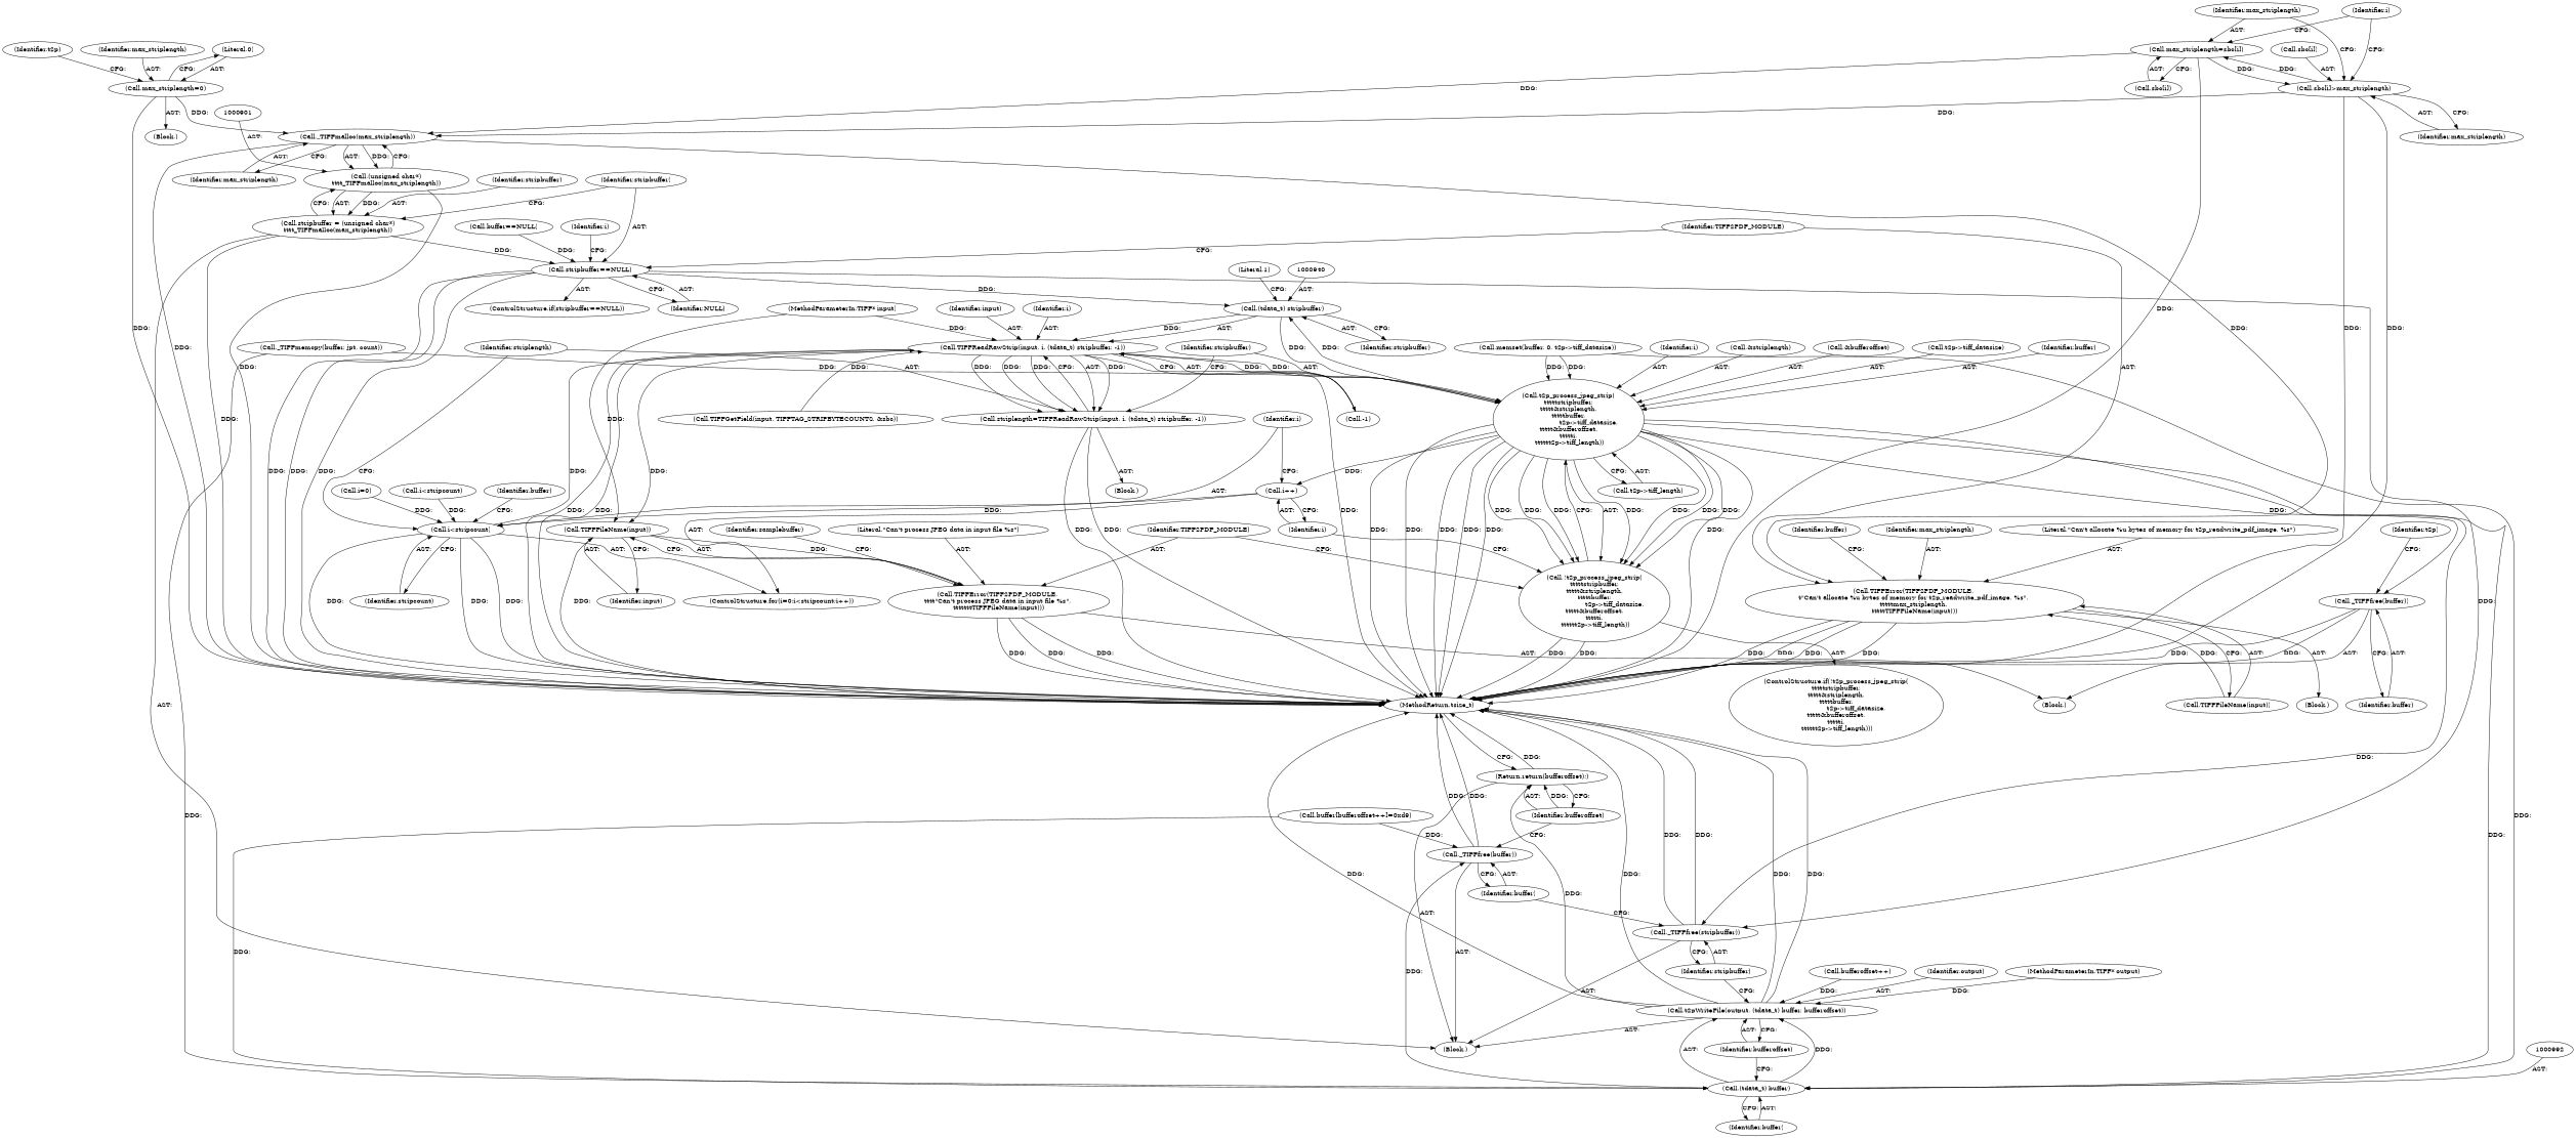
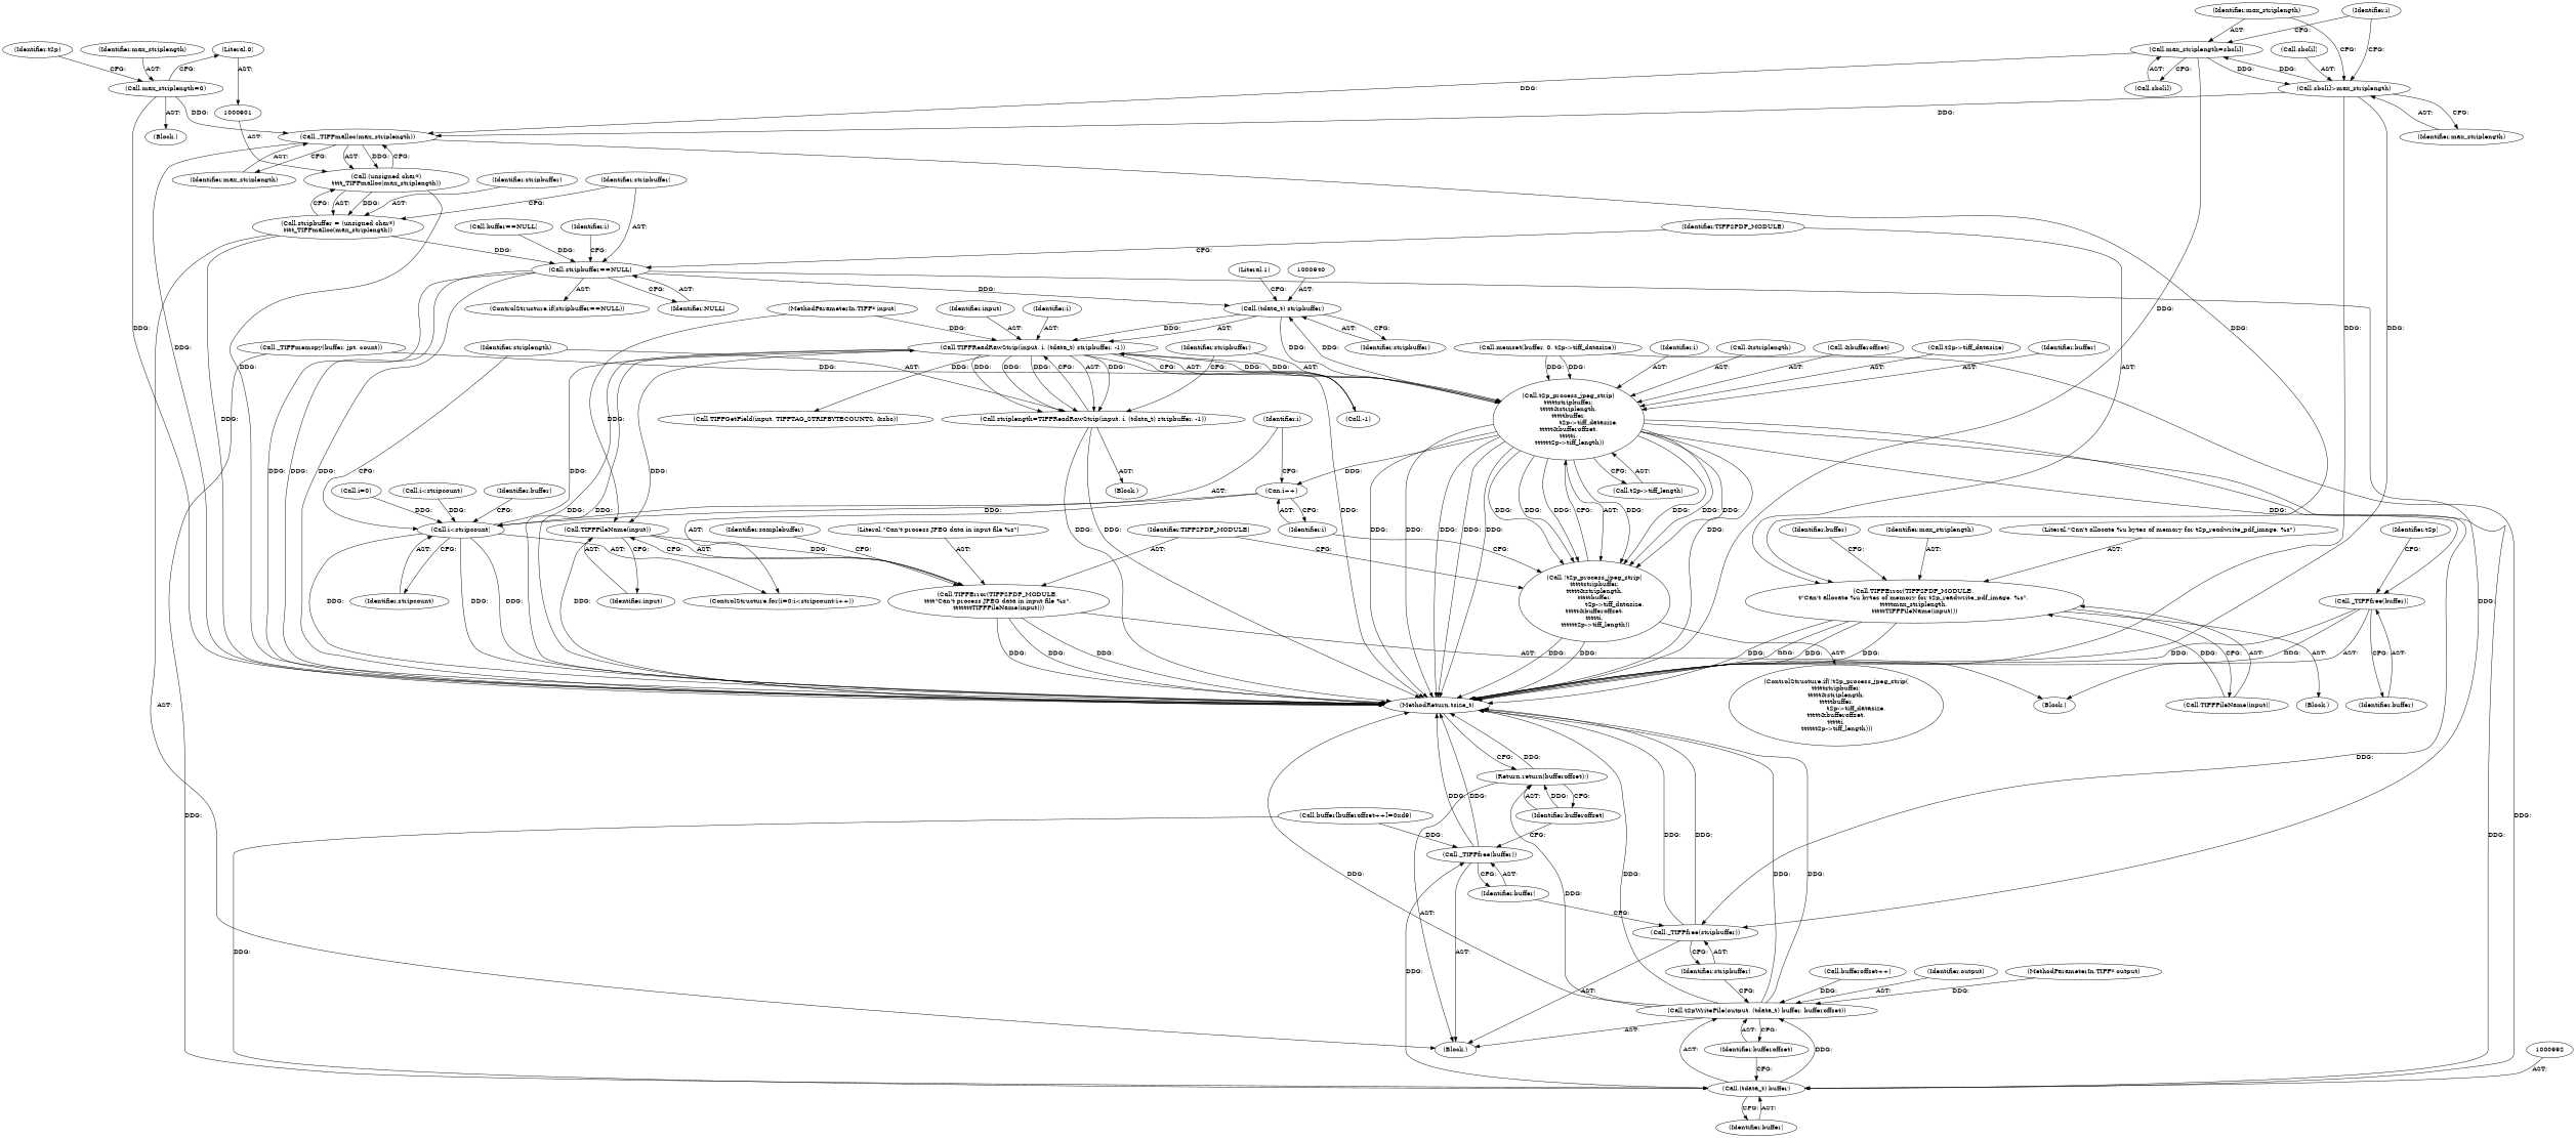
  digraph {
    n1 [label="(Call,max_striplength=sbc[i])"]
    n2 [label="(Call,sbc[i]>max_striplength)"]
    n3 [label="(Call,_TIFFmalloc(max_striplength))"]
    n4 [label="(Call,sbc[i])"]
    n5 [label="(MethodReturn,tsize_t)"]
    n6 [label="(Identifier,max_striplength)"]
    n7 [label="(Call,(unsigned char*)\n\t\t\t\t_TIFFmalloc(max_striplength))"]
    n8 [label="(Call,TIFFError(TIFF2PDF_MODULE, \n\t\"Can't allocate %u bytes of memory for t2p_readwrite_pdf_image, %s\", \n\t\t\t\t\tmax_striplength, \n\t\t\t\t\tTIFFFileName(input)))"]
    n9 [label="(Identifier,max_striplength)"]
    n10 [label="(Return,return(bufferoffset);)"]
    n11 [label="(Call,max_striplength=0)"]
    n12 [label="(Literal,0)"]
    n13 [label="(Block,)"]
    n14 [label="(Call,stripbuffer = (unsigned char*)\n\t\t\t\t_TIFFmalloc(max_striplength))"]
    n15 [label="(Call,TIFFFileName(input))"]
    n16 [label="(Block,)"]
    n17 [label="(Call,stripbuffer==NULL)"]
    n18 [label="(Block,)"]
    n19 [label="(Call,(tdata_t) stripbuffer)"]
    n20 [label="(Call,_TIFFfree(stripbuffer))"]
    n21 [label="(ControlStructure,if(stripbuffer==NULL))"]
    n22 [label="(Identifier,NULL)"]
    n23 [label="(Call,TIFFReadRawStrip(input, i, (tdata_t) stripbuffer, -1))"]
    n24 [label="(Call,t2p_process_jpeg_strip(\n \t\t\t\t\tstripbuffer, \n \t\t\t\t\t&striplength, \n\t\t\t\t\tbuffer,\n                    t2p->tiff_datasize,\n \t\t\t\t\t&bufferoffset, \n \t\t\t\t\ti, \n \t\t\t\t\tt2p->tiff_length))"]
    n25 [label="(Identifier,stripbuffer)"]
    n26 [label="(Identifier,stripbuffer)"]
    n27 [label="(Call,striplength=TIFFReadRawStrip(input, i, (tdata_t) stripbuffer, -1))"]
    n28 [label="(Call,TIFFFileName(input))"]
    n29 [label="(Call,-1)"]
-   n30 [label="(Call,i++)"]
+   n30 [label="(Can,i++)"]
    n31 [label="(Call,!t2p_process_jpeg_strip(\n \t\t\t\t\tstripbuffer, \n \t\t\t\t\t&striplength, \n\t\t\t\t\tbuffer,\n                    t2p->tiff_datasize,\n \t\t\t\t\t&bufferoffset, \n \t\t\t\t\ti, \n \t\t\t\t\tt2p->tiff_length))"]
    n32 [label="(Call,_TIFFfree(buffer))"]
    n33 [label="(Call,(tdata_t) buffer)"]
    n34 [label="(Call,t2p->tiff_length)"]
    n35 [label="(Block,)"]
    n36 [label="(Call,TIFFError(TIFF2PDF_MODULE, \n\t\t\t\t\"Can't process JPEG data in input file %s\", \n\t\t\t\t\t\t\tTIFFFileName(input)))"]
    n37 [label="(Identifier,input)"]
    n38 [label="(Call,i<stripcount)"]
    n39 [label="(Identifier,i)"]
    n40 [label="(ControlStructure,for(i=0;i<stripcount;i++))"]
    n41 [label="(ControlStructure,if(!t2p_process_jpeg_strip(\n \t\t\t\t\tstripbuffer, \n \t\t\t\t\t&striplength, \n\t\t\t\t\tbuffer,\n                    t2p->tiff_datasize,\n \t\t\t\t\t&bufferoffset, \n \t\t\t\t\ti, \n \t\t\t\t\tt2p->tiff_length)))"]
    n42 [label="(Block,)"]
    n43 [label="(Identifier,buffer)"]
    n44 [label="(Call,t2pWriteFile(output, (tdata_t) buffer, bufferoffset))"]
    n45 [label="(Call,_TIFFfree(buffer))"]
    n46 [label="(Identifier,buffer)"]
    n47 [label="(Identifier,stripcount)"]
    n48 [label="(Identifier,bufferoffset)"]
    n49 [label="(Identifier,buffer)"]
    n50 [label="(Identifier,bufferoffset)"]
    n51 [label="(Identifier,t2p)"]
    n52 [label="(Literal,1)"]
    n53 [label="(Identifier,i)"]
    n54 [label="(Identifier,stripbuffer)"]
    n55 [label="(Identifier,max_striplength)"]
    n56 [label="(Identifier,max_striplength)"]
    n57 [label="(Identifier,i)"]
    n58 [label="(Call,&striplength)"]
    n59 [label="(Call,bufferoffset++)"]
    n60 [label="(Identifier,stripbuffer)"]
    n61 [label="(Call,&bufferoffset)"]
    n62 [label="(Literal,\"Can't allocate %u bytes of memory for t2p_readwrite_pdf_image, %s\")"]
    n63 [label="(Identifier,TIFF2PDF_MODULE)"]
    n64 [label="(Call,buffer==NULL)"]
    n65 [label="(Call,buffer[bufferoffset++]=0xd9)"]
    n66 [label="(Identifier,output)"]
    n67 [label="(Call,t2p->tiff_datasize)"]
    n68 [label="(Identifier,t2p)"]
    n69 [label="(Call,i<stripcount)"]
    n70 [label="(Identifier,stripbuffer)"]
    n71 [label="(MethodParameterIn,TIFF* input)"]
    n72 [label="(Identifier,samplebuffer)"]
    n73 [label="(Call,_TIFFmemcpy(buffer, jpt, count))"]
    n74 [label="(Identifier,buffer)"]
    n75 [label="(MethodParameterIn,TIFF* output)"]
    n76 [label="(Identifier,i)"]
    n77 [label="(Identifier,max_striplength)"]
    n78 [label="(Identifier,buffer)"]
    n79 [label="(Call,TIFFGetField(input, TIFFTAG_STRIPBYTECOUNTS, &sbc))"]
    n80 [label="(Identifier,buffer)"]
    n81 [label="(Identifier,i)"]
    n82 [label="(Identifier,striplength)"]
    n83 [label="(Literal,\"Can't process JPEG data in input file %s\")"]
    n84 [label="(Identifier,input)"]
    n85 [label="(Call,memset(buffer, 0, t2p->tiff_datasize))"]
    n86 [label="(Identifier,i)"]
    n87 [label="(Call,i=0)"]
    n88 [label="(Identifier,TIFF2PDF_MODULE)"]
    n89 [label="(Call,sbc[i])"]
    1000901
    1000940
    1000992
    n1 -> n2 [label="DDG: "]
    n1 -> n3 [label="DDG: "]
    n1 -> n4 [label="CFG: "]
    n1 -> n5 [label="DDG: "]
    n2 -> n1 [label="DDG: "]
    n2 -> n3 [label="DDG: "]
    n2 -> n5 [label="DDG: "]
    n2 -> n5 [label="DDG: "]
    n2 -> n6 [label="CFG: "]
    n3 -> n5 [label="DDG: "]
    n3 -> n7 [label="AST: "]
    n3 -> n7 [label="DDG: "]
    n3 -> n8 [label="DDG: "]
    n3 -> n9 [label="CFG: "]
    n4 -> n1 [label="AST: "]
    n5 -> n10 [label="CFG: "]
    n6 -> n2 [label="AST: "]
    n7 -> n3 [label="CFG: "]
    n7 -> n5 [label="DDG: "]
    n7 -> n14 [label="AST: "]
    n7 -> n14 [label="DDG: "]
    n8 -> n5 [label="DDG: "]
    n8 -> n5 [label="DDG: "]
    n8 -> n5 [label="DDG: "]
    n8 -> n5 [label="DDG: "]
    n8 -> n15 [label="CFG: "]
    n8 -> n16 [label="AST: "]
    n9 -> n3 [label="AST: "]
    n10 -> n5 [label="DDG: "]
    n10 -> n18 [label="AST: "]
    n10 -> n50 [label="CFG: "]
    n11 -> n3 [label="DDG: "]
    n11 -> n5 [label="DDG: "]
    n11 -> n12 [label="CFG: "]
    n11 -> n13 [label="AST: "]
-   n12 -> n11 [label="AST: "]
+   n12 -> 1000901 [label="AST: "]
    n14 -> n5 [label="DDG: "]
    n14 -> n7 [label="CFG: "]
    n14 -> n17 [label="DDG: "]
    n14 -> n18 [label="AST: "]
    n15 -> n8 [label="AST: "]
    n15 -> n8 [label="DDG: "]
    n17 -> n5 [label="DDG: "]
    n17 -> n5 [label="DDG: "]
    n17 -> n5 [label="DDG: "]
    n17 -> n19 [label="DDG: "]
    n17 -> n20 [label="DDG: "]
    n17 -> n21 [label="AST: "]
    n17 -> n22 [label="CFG: "]
    n19 -> n23 [label="AST: "]
    n19 -> n23 [label="DDG: "]
    n19 -> n24 [label="DDG: "]
    n19 -> n25 [label="CFG: "]
    n20 -> n5 [label="DDG: "]
    n20 -> n5 [label="DDG: "]
    n20 -> n18 [label="AST: "]
    n20 -> n26 [label="CFG: "]
    n22 -> n17 [label="AST: "]
    n23 -> n5 [label="DDG: "]
    n23 -> n5 [label="DDG: "]
    n23 -> n5 [label="DDG: "]
    n23 -> n24 [label="DDG: "]
    n23 -> n27 [label="AST: "]
    n23 -> n27 [label="DDG: "]
    n23 -> n27 [label="DDG: "]
    n23 -> n27 [label="DDG: "]
    n23 -> n27 [label="DDG: "]
    n23 -> n28 [label="DDG: "]
    n23 -> n29 [label="CFG: "]
    n24 -> n5 [label="DDG: "]
    n24 -> n5 [label="DDG: "]
    n24 -> n5 [label="DDG: "]
    n24 -> n5 [label="DDG: "]
    n24 -> n5 [label="DDG: "]
    n24 -> n5 [label="DDG: "]
    n24 -> n19 [label="DDG: "]
    n24 -> n20 [label="DDG: "]
    n24 -> n30 [label="DDG: "]
    n24 -> n31 [label="AST: "]
    n24 -> n31 [label="DDG: "]
    n24 -> n31 [label="DDG: "]
    n24 -> n31 [label="DDG: "]
    n24 -> n31 [label="DDG: "]
    n24 -> n31 [label="DDG: "]
    n24 -> n31 [label="DDG: "]
    n24 -> n31 [label="DDG: "]
    n24 -> n32 [label="DDG: "]
    n24 -> n33 [label="DDG: "]
    n24 -> n34 [label="CFG: "]
    n25 -> n19 [label="AST: "]
    n26 -> n20 [label="AST: "]
    n26 -> n44 [label="CFG: "]
    n27 -> n5 [label="DDG: "]
    n27 -> n5 [label="DDG: "]
    n27 -> n23 [label="CFG: "]
    n27 -> n35 [label="AST: "]
    n28 -> n5 [label="DDG: "]
    n28 -> n36 [label="AST: "]
    n28 -> n36 [label="DDG: "]
    n28 -> n37 [label="CFG: "]
    n29 -> n23 [label="AST: "]
    n29 -> n23 [label="DDG: "]
    n30 -> n38 [label="DDG: "]
    n30 -> n39 [label="CFG: "]
    n30 -> n40 [label="AST: "]
    n31 -> n5 [label="DDG: "]
    n31 -> n5 [label="DDG: "]
    n31 -> n24 [label="CFG: "]
    n31 -> n41 [label="AST: "]
    n32 -> n5 [label="DDG: "]
    n32 -> n5 [label="DDG: "]
    n32 -> n42 [label="AST: "]
    n32 -> n43 [label="CFG: "]
    n33 -> n44 [label="AST: "]
    n33 -> n44 [label="DDG: "]
    n33 -> n45 [label="DDG: "]
    n33 -> n46 [label="CFG: "]
    n34 -> n24 [label="AST: "]
    n36 -> n5 [label="DDG: "]
    n36 -> n5 [label="DDG: "]
    n36 -> n5 [label="DDG: "]
    n36 -> n28 [label="CFG: "]
    n36 -> n42 [label="AST: "]
    n37 -> n28 [label="AST: "]
    n38 -> n5 [label="DDG: "]
    n38 -> n5 [label="DDG: "]
    n38 -> n5 [label="DDG: "]
    n38 -> n23 [label="DDG: "]
    n38 -> n40 [label="AST: "]
    n38 -> n47 [label="CFG: "]
    n39 -> n30 [label="AST: "]
    n39 -> n31 [label="CFG: "]
    n43 -> n32 [label="AST: "]
    n44 -> n5 [label="DDG: "]
    n44 -> n5 [label="DDG: "]
    n44 -> n5 [label="DDG: "]
    n44 -> n5 [label="DDG: "]
    n44 -> n10 [label="DDG: "]
    n44 -> n18 [label="AST: "]
    n44 -> n48 [label="CFG: "]
    n45 -> n5 [label="DDG: "]
    n45 -> n5 [label="DDG: "]
    n45 -> n18 [label="AST: "]
    n45 -> n49 [label="CFG: "]
    n46 -> n33 [label="AST: "]
    n47 -> n38 [label="AST: "]
    n48 -> n33 [label="CFG: "]
    n48 -> n44 [label="AST: "]
    n49 -> n20 [label="CFG: "]
    n49 -> n45 [label="AST: "]
    n50 -> n10 [label="AST: "]
    n50 -> n10 [label="DDG: "]
    n50 -> n45 [label="CFG: "]
    n51 -> n11 [label="CFG: "]
    n52 -> n19 [label="CFG: "]
    n53 -> n24 [label="AST: "]
    n54 -> n14 [label="AST: "]
    n55 -> n8 [label="AST: "]
    n56 -> n1 [label="AST: "]
    n56 -> n2 [label="CFG: "]
    n57 -> n17 [label="CFG: "]
    n58 -> n24 [label="AST: "]
    n59 -> n44 [label="DDG: "]
    n60 -> n14 [label="CFG: "]
    n60 -> n17 [label="AST: "]
    n61 -> n24 [label="AST: "]
    n62 -> n8 [label="AST: "]
    n63 -> n31 [label="CFG: "]
    n63 -> n36 [label="AST: "]
    n64 -> n17 [label="DDG: "]
    n65 -> n33 [label="DDG: "]
    n65 -> n45 [label="DDG: "]
    n66 -> n44 [label="AST: "]
    n67 -> n24 [label="AST: "]
    n68 -> n32 [label="CFG: "]
    n69 -> n38 [label="DDG: "]
    n70 -> n24 [label="AST: "]
    n70 -> n27 [label="CFG: "]
    n71 -> n23 [label="DDG: "]
    n71 -> n28 [label="DDG: "]
    n72 -> n36 [label="CFG: "]
    n73 -> n24 [label="DDG: "]
    n73 -> n33 [label="DDG: "]
    n74 -> n24 [label="AST: "]
    n75 -> n44 [label="DDG: "]
    n76 -> n30 [label="CFG: "]
    n76 -> n38 [label="AST: "]
    n77 -> n11 [label="AST: "]
    n78 -> n8 [label="CFG: "]
-   n79 -> n23 [label="DDG: "]
+   n23 -> n79 [label="DDG: "]
    n80 -> n38 [label="CFG: "]
    n81 -> n1 [label="CFG: "]
    n81 -> n2 [label="CFG: "]
    n82 -> n27 [label="AST: "]
    n82 -> n38 [label="CFG: "]
    n83 -> n36 [label="AST: "]
    n84 -> n23 [label="AST: "]
    n85 -> n24 [label="DDG: "]
    n85 -> n24 [label="DDG: "]
    n85 -> n33 [label="DDG: "]
    n86 -> n23 [label="AST: "]
    n87 -> n38 [label="DDG: "]
    n88 -> n8 [label="AST: "]
    n88 -> n17 [label="CFG: "]
    n89 -> n2 [label="AST: "]
    1000901 -> n7 [label="AST: "]
    1000940 -> n19 [label="AST: "]
    1000992 -> n33 [label="AST: "]
  }
